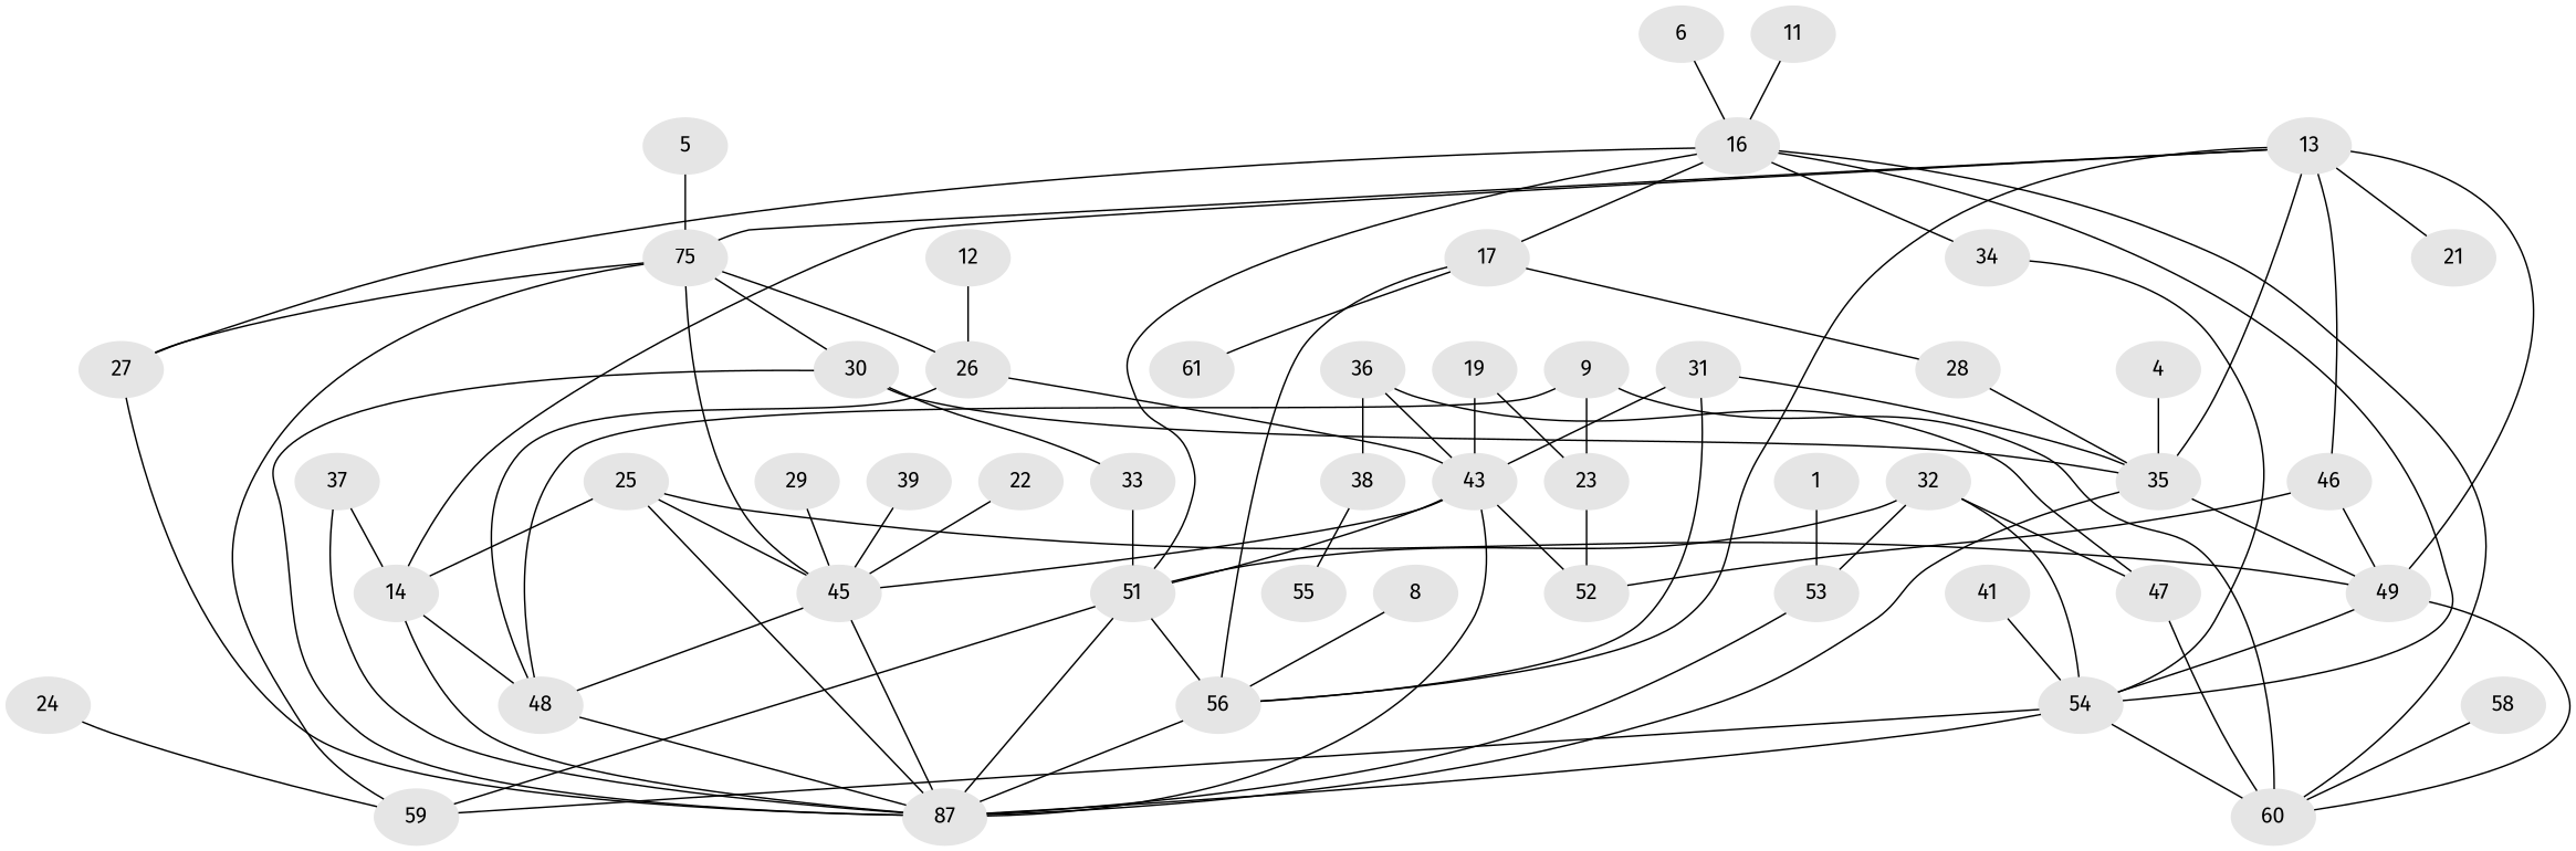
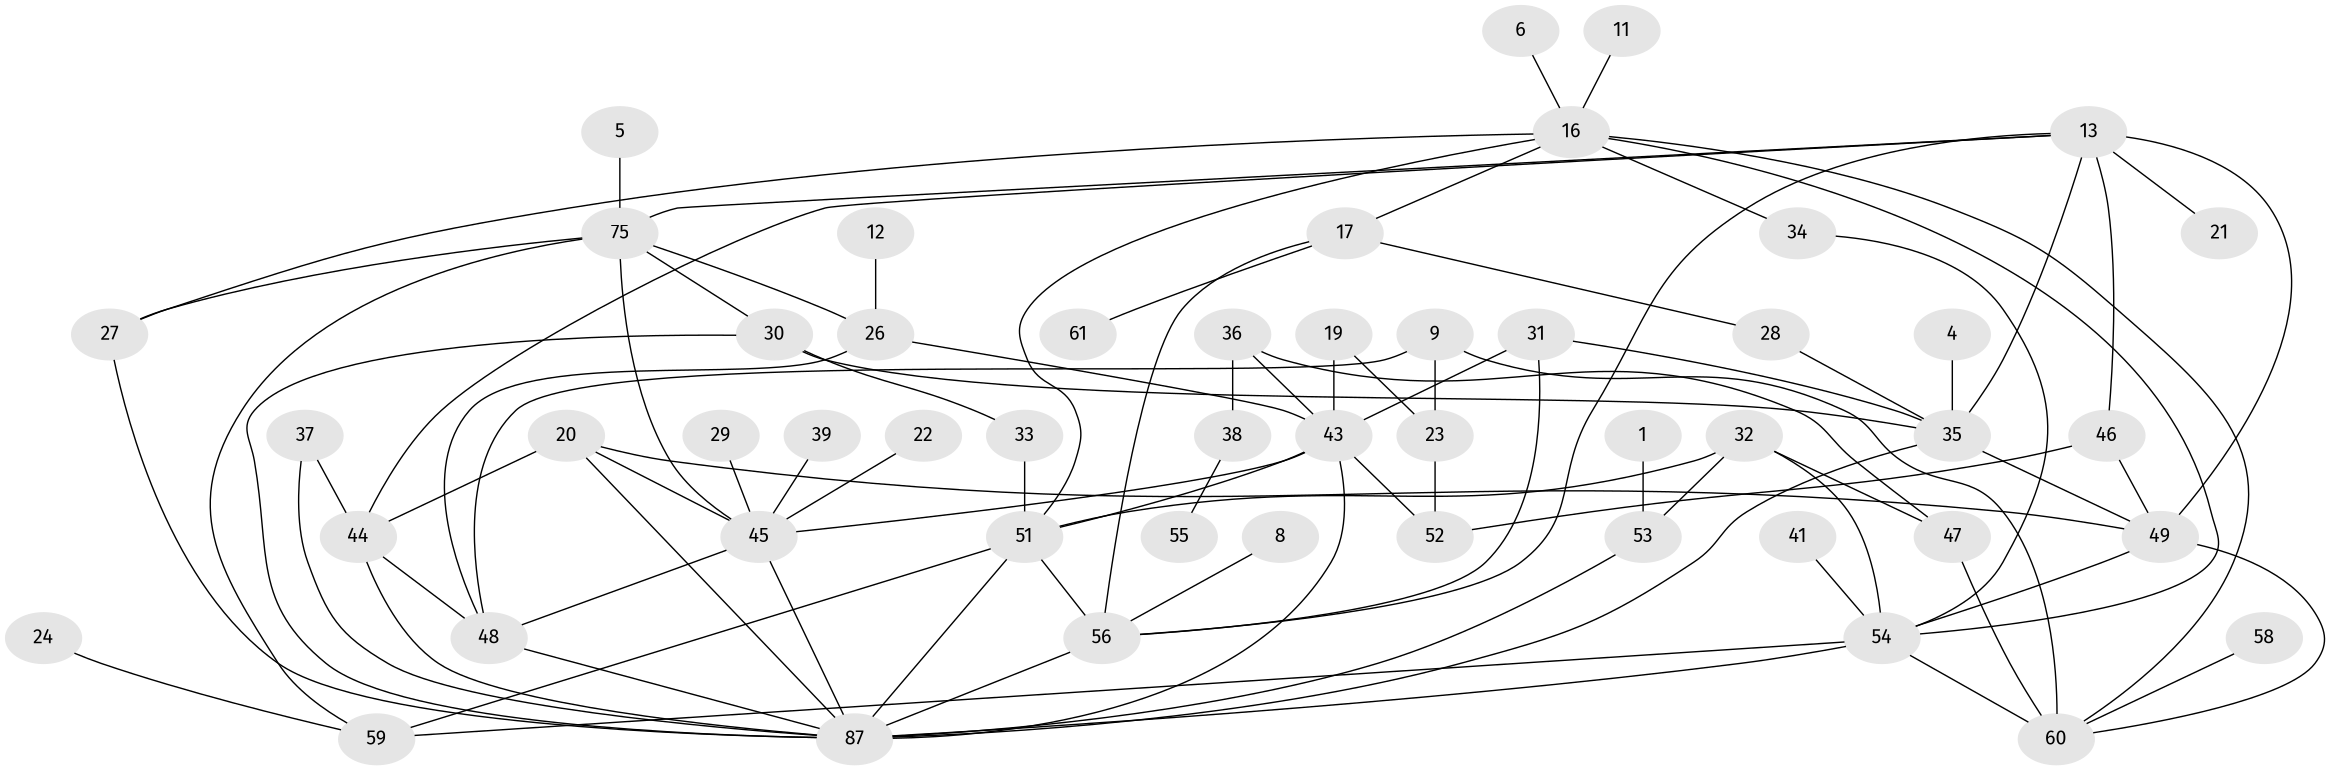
  graph {
    fontname="Fira Sans"
    node [color=gray90 fontname="Fira Sans" style=filled]
    edge [fontname="Fira Sans" weight=1.0]
    1
    53
    n3 [label=87]
    4
    35
    49
    n7 [label=75]
    5
    26
    27
    30
    45
    59
    6
    16
    60
    17
    34
    51
    54
    8
    56
    9
    23
    48
    52
    11
    12
    43
    13
    21
-   44 [label=14]
+   44
    46
    33
    28
    61
    19
-   20 [label=25]
+   20
    22
    24
    29
    31
    32
    47
    36
    38
    55
    37
    39
    41
    58
    1 -- 53
    53 -- n3
    4 -- 35
    35 -- n3
    35 -- 49
    49 -- 60
    49 -- 54
    n7 -- 26
    n7 -- 27
    n7 -- 30
    n7 -- 45
    n7 -- 59
    5 -- n7
    26 -- 48
    26 -- 43
    27 -- n3
    30 -- n3
    30 -- 35
    30 -- 33
    45 -- n3
    45 -- 48
    6 -- 16
    16 -- 27
    16 -- 60
    16 -- 17
    16 -- 34
    16 -- 51
    16 -- 54
    17 -- 56
    17 -- 28
    17 -- 61
    34 -- 54
    51 -- n3
    51 -- 59
    51 -- 56
    54 -- n3
    54 -- 59
    54 -- 60
    8 -- 56
    56 -- n3 [weight=2.0]
    9 -- 60
    9 -- 23
    9 -- 48
    23 -- 52
    48 -- n3
    11 -- 16
    12 -- 26
    43 -- n3
    43 -- 45
    43 -- 51
    43 -- 52
    13 -- 35
    13 -- 49
    13 -- n7
    13 -- 56
    13 -- 21
    13 -- 44
    13 -- 46
    44 -- n3
    44 -- 48
    46 -- 49
    46 -- 52
    33 -- 51
    28 -- 35
    19 -- 23
    19 -- 43
    20 -- n3
    20 -- 49
    20 -- 45
    20 -- 44
    22 -- 45
    24 -- 59
    29 -- 45
    31 -- 35
    31 -- 56
    31 -- 43 [weight=2.0]
    32 -- 53
    32 -- 51
    32 -- 54
    32 -- 47
    47 -- 60
    36 -- 43
    36 -- 47
    36 -- 38
    38 -- 55
    37 -- n3
    37 -- 44
    39 -- 45
    41 -- 54
    58 -- 60
  }
